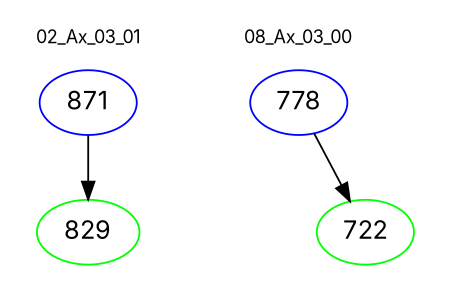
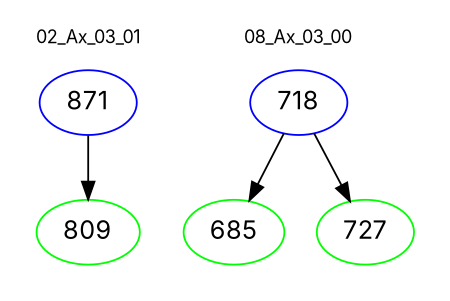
  digraph {
    fontname=Inter
    node [color=green fontname=Inter]
    edge [color=black fontname=Inter]
    n1 [color=blue label=871]
-   n2 [label=829]
-   n3 [color=blue label=778]
-   n5 [label=722]
+   n2 [label=809]
+   n3 [color=blue label=718]
+   n4 [label=685]
+   n5 [label=727]
    subgraph cluster_1 {
      color=white
      fontsize=10
      label="02_Ax_03_01"
      n1
      n2
    }
    subgraph cluster_2 {
      color=white
      fontsize=10
      label="08_Ax_03_00"
      n3
+     n4
      n5
    }
    n1 -> n2
+   n3 -> n4
    n3 -> n5
  }
